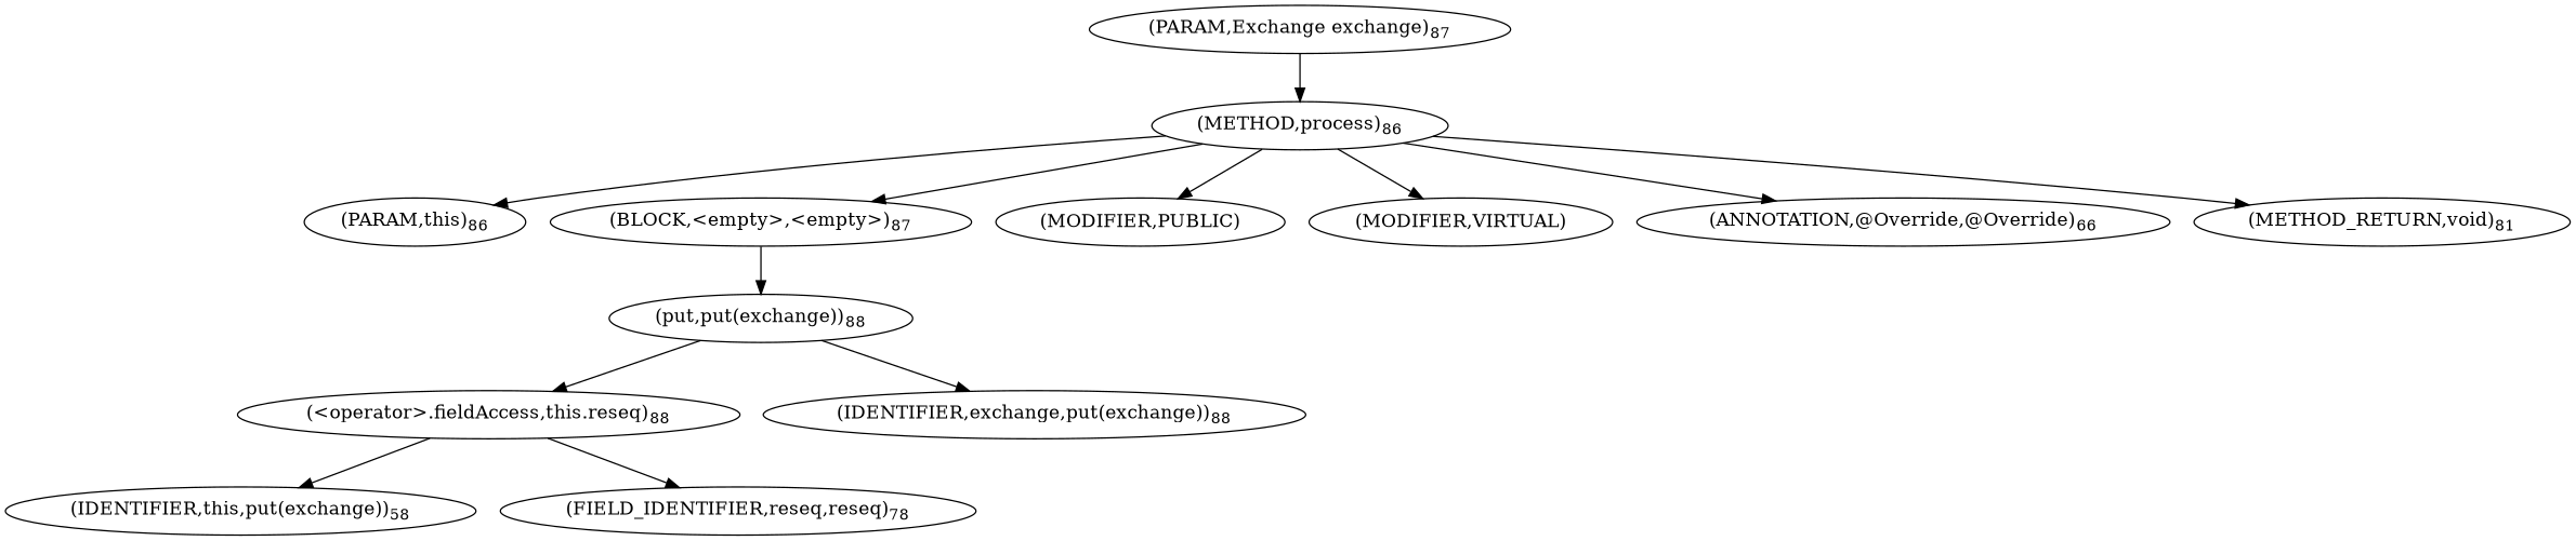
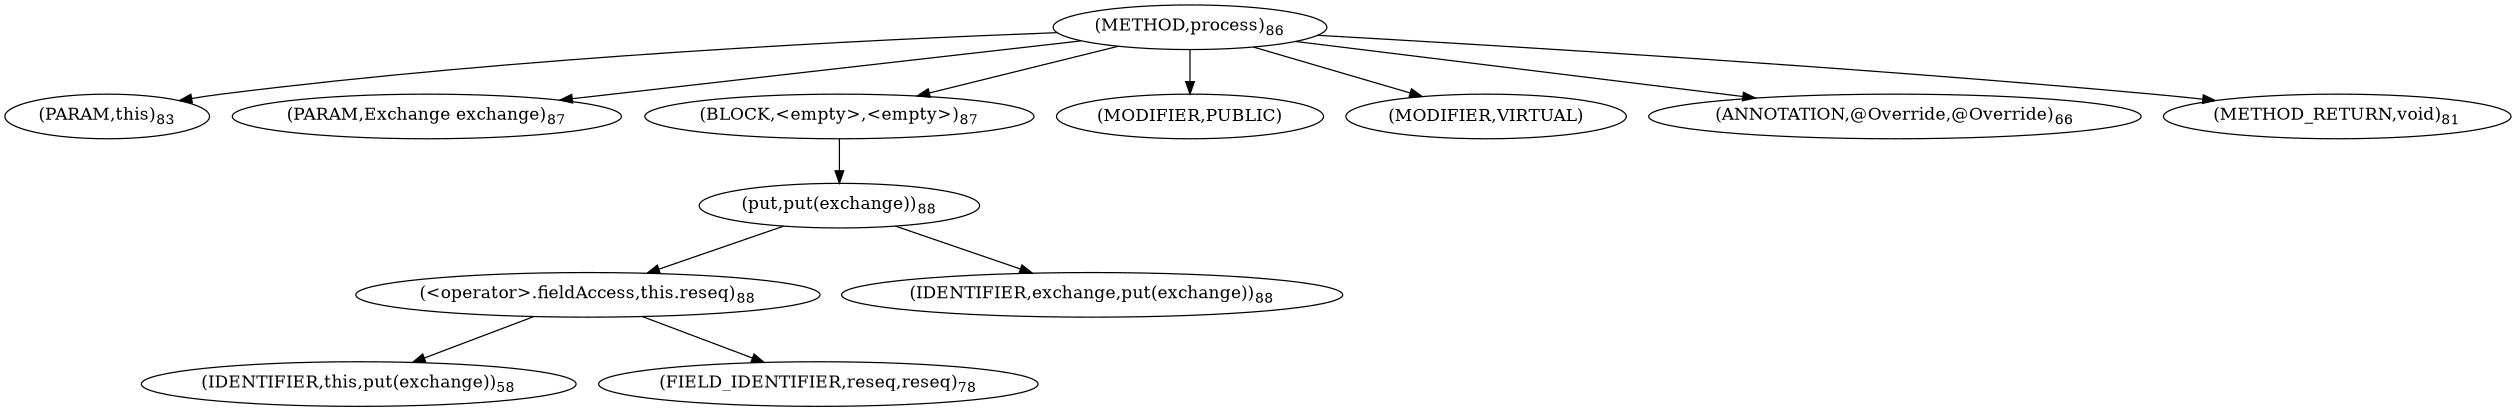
  digraph {
    n1 [label=<(METHOD,process)<SUB>86</SUB>>]
-   n2 [label=<(PARAM,this)<SUB>86</SUB>>]
+   n2 [label=<(PARAM,this)<SUB>83</SUB>>]
    n3 [label=<(PARAM,Exchange exchange)<SUB>87</SUB>>]
    n4 [label=<(BLOCK,&lt;empty&gt;,&lt;empty&gt;)<SUB>87</SUB>>]
    n5 [label=<(MODIFIER,PUBLIC)>]
    n6 [label=<(MODIFIER,VIRTUAL)>]
    n7 [label=<(ANNOTATION,@Override,@Override)<SUB>66</SUB>>]
    n8 [label=<(METHOD_RETURN,void)<SUB>81</SUB>>]
    n9 [label=<(put,put(exchange))<SUB>88</SUB>>]
    n10 [label=<(&lt;operator&gt;.fieldAccess,this.reseq)<SUB>88</SUB>>]
    n11 [label=<(IDENTIFIER,exchange,put(exchange))<SUB>88</SUB>>]
    n12 [label=<(IDENTIFIER,this,put(exchange))<SUB>58</SUB>>]
    n13 [label=<(FIELD_IDENTIFIER,reseq,reseq)<SUB>78</SUB>>]
    n1 -> n2
-   n3 -> n1
+   n1 -> n3
    n1 -> n4
    n1 -> n5
    n1 -> n6
    n1 -> n7
    n1 -> n8
    n4 -> n9
    n9 -> n10
    n9 -> n11
    n10 -> n12
    n10 -> n13
  }
